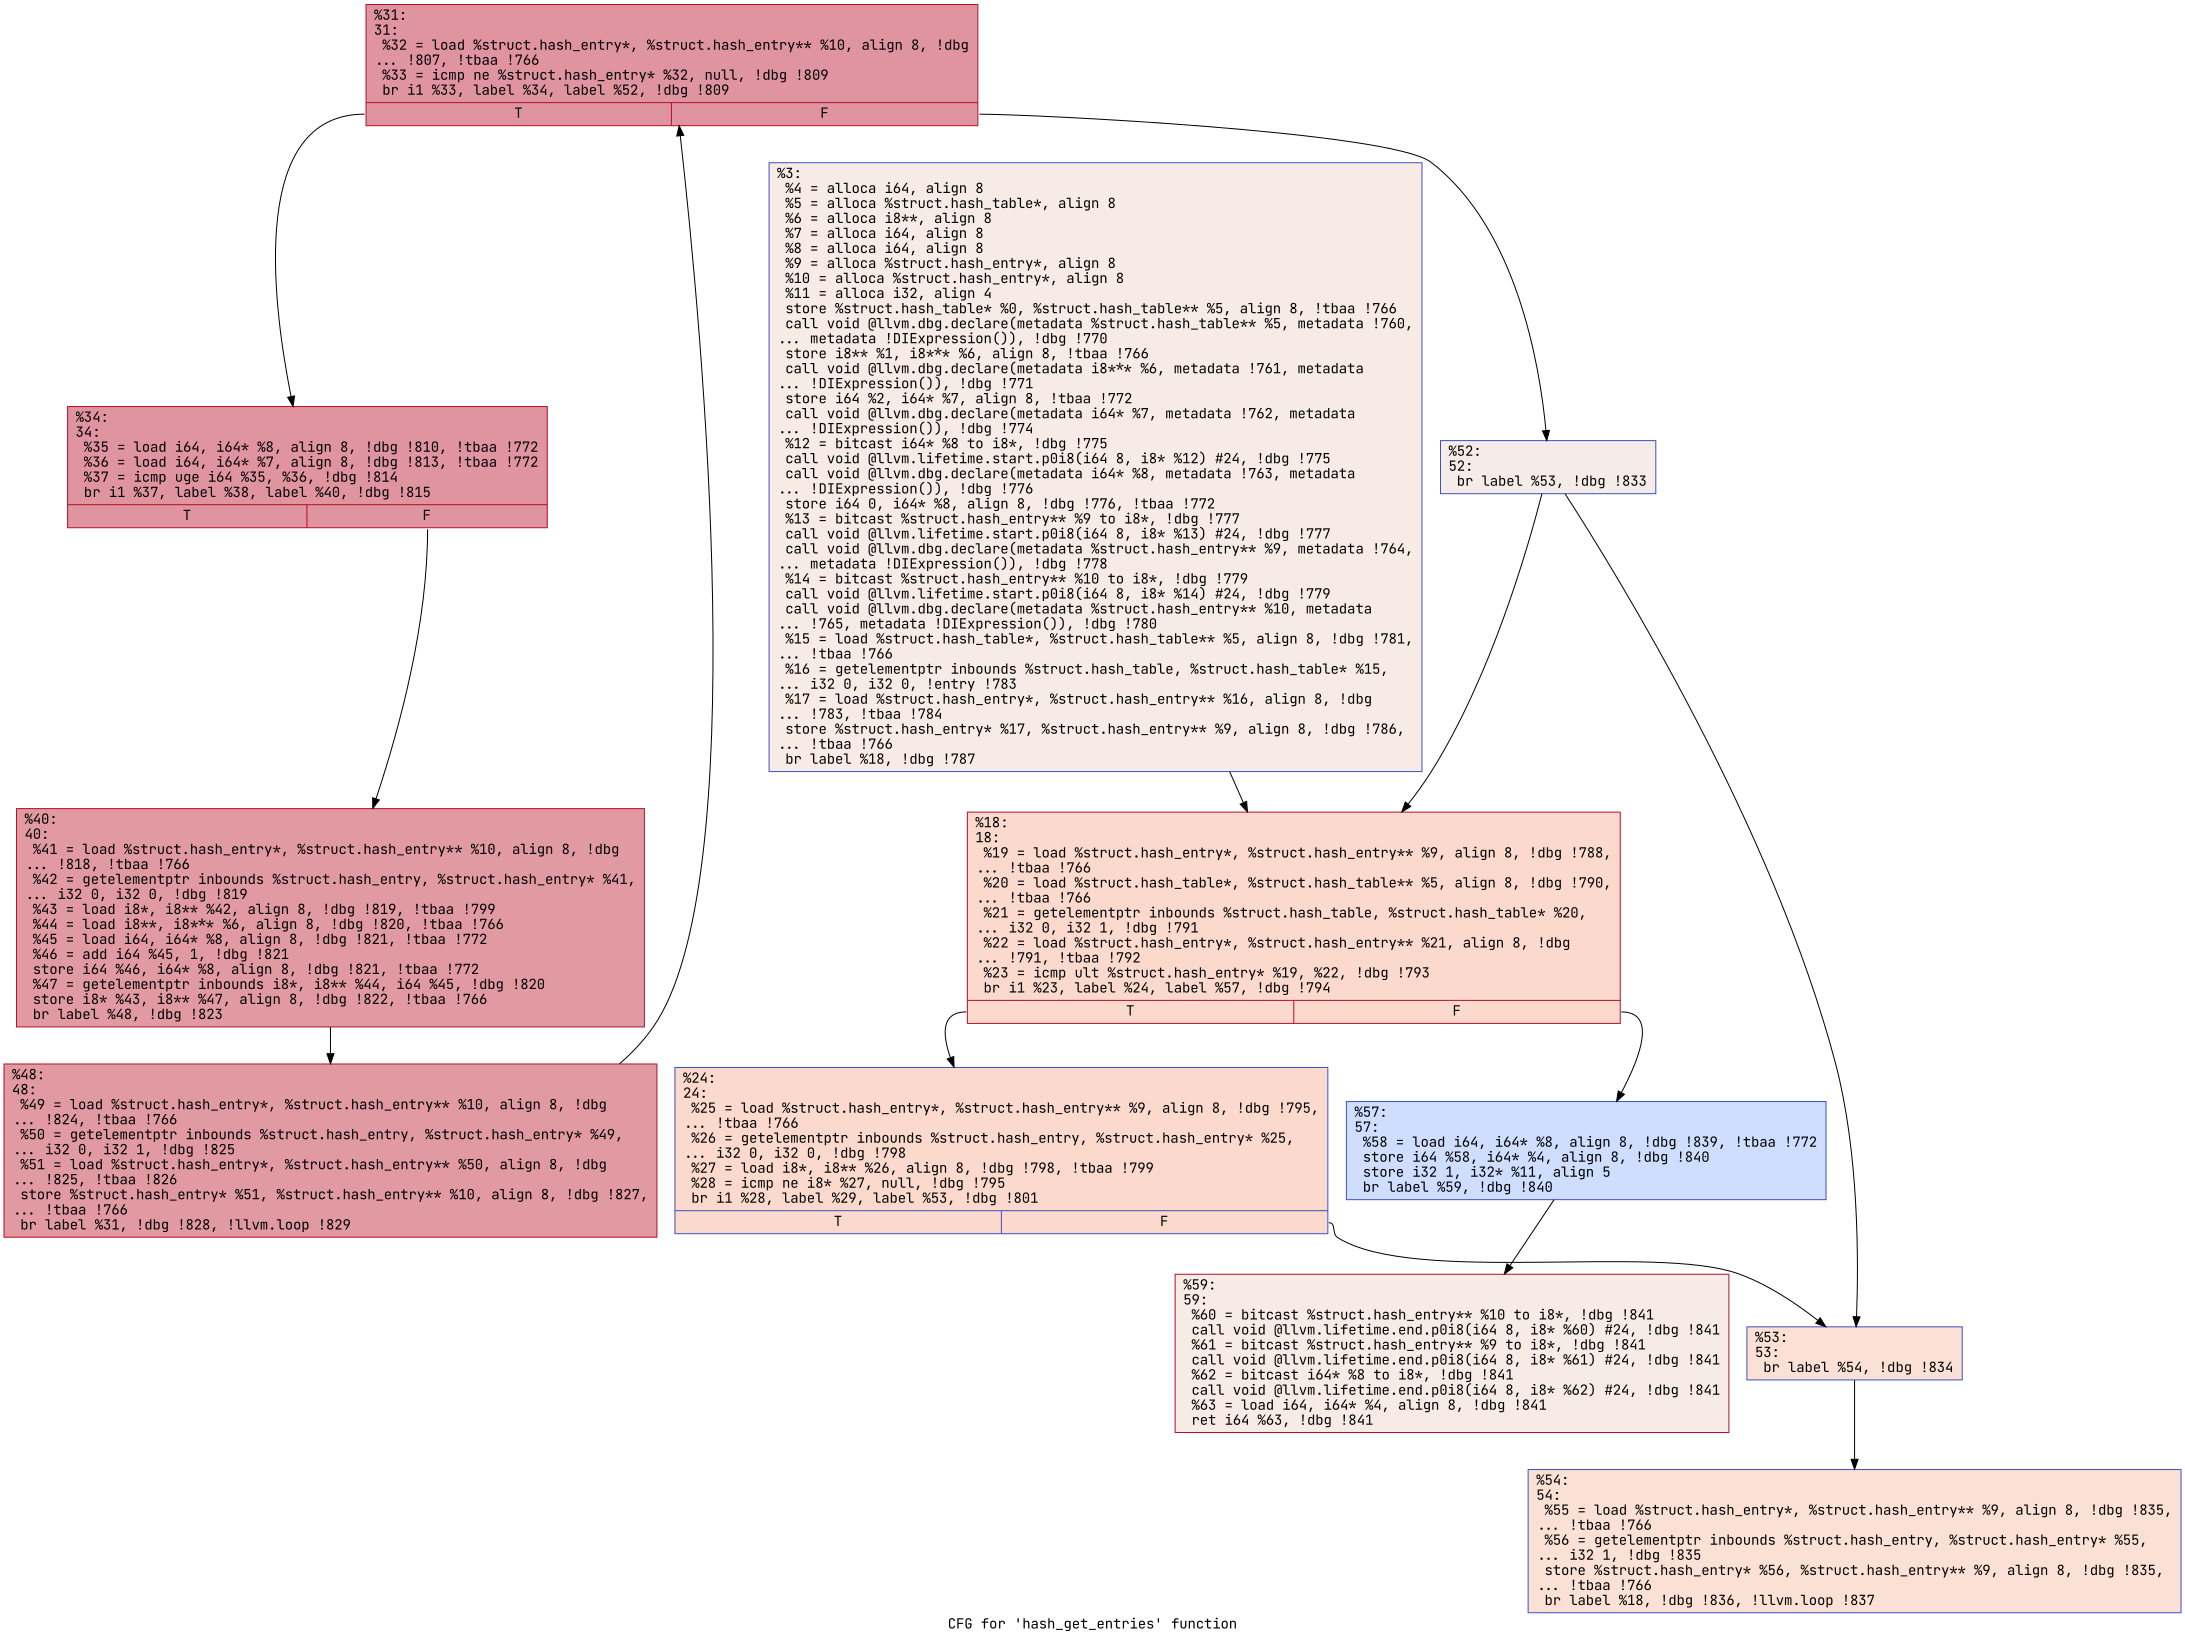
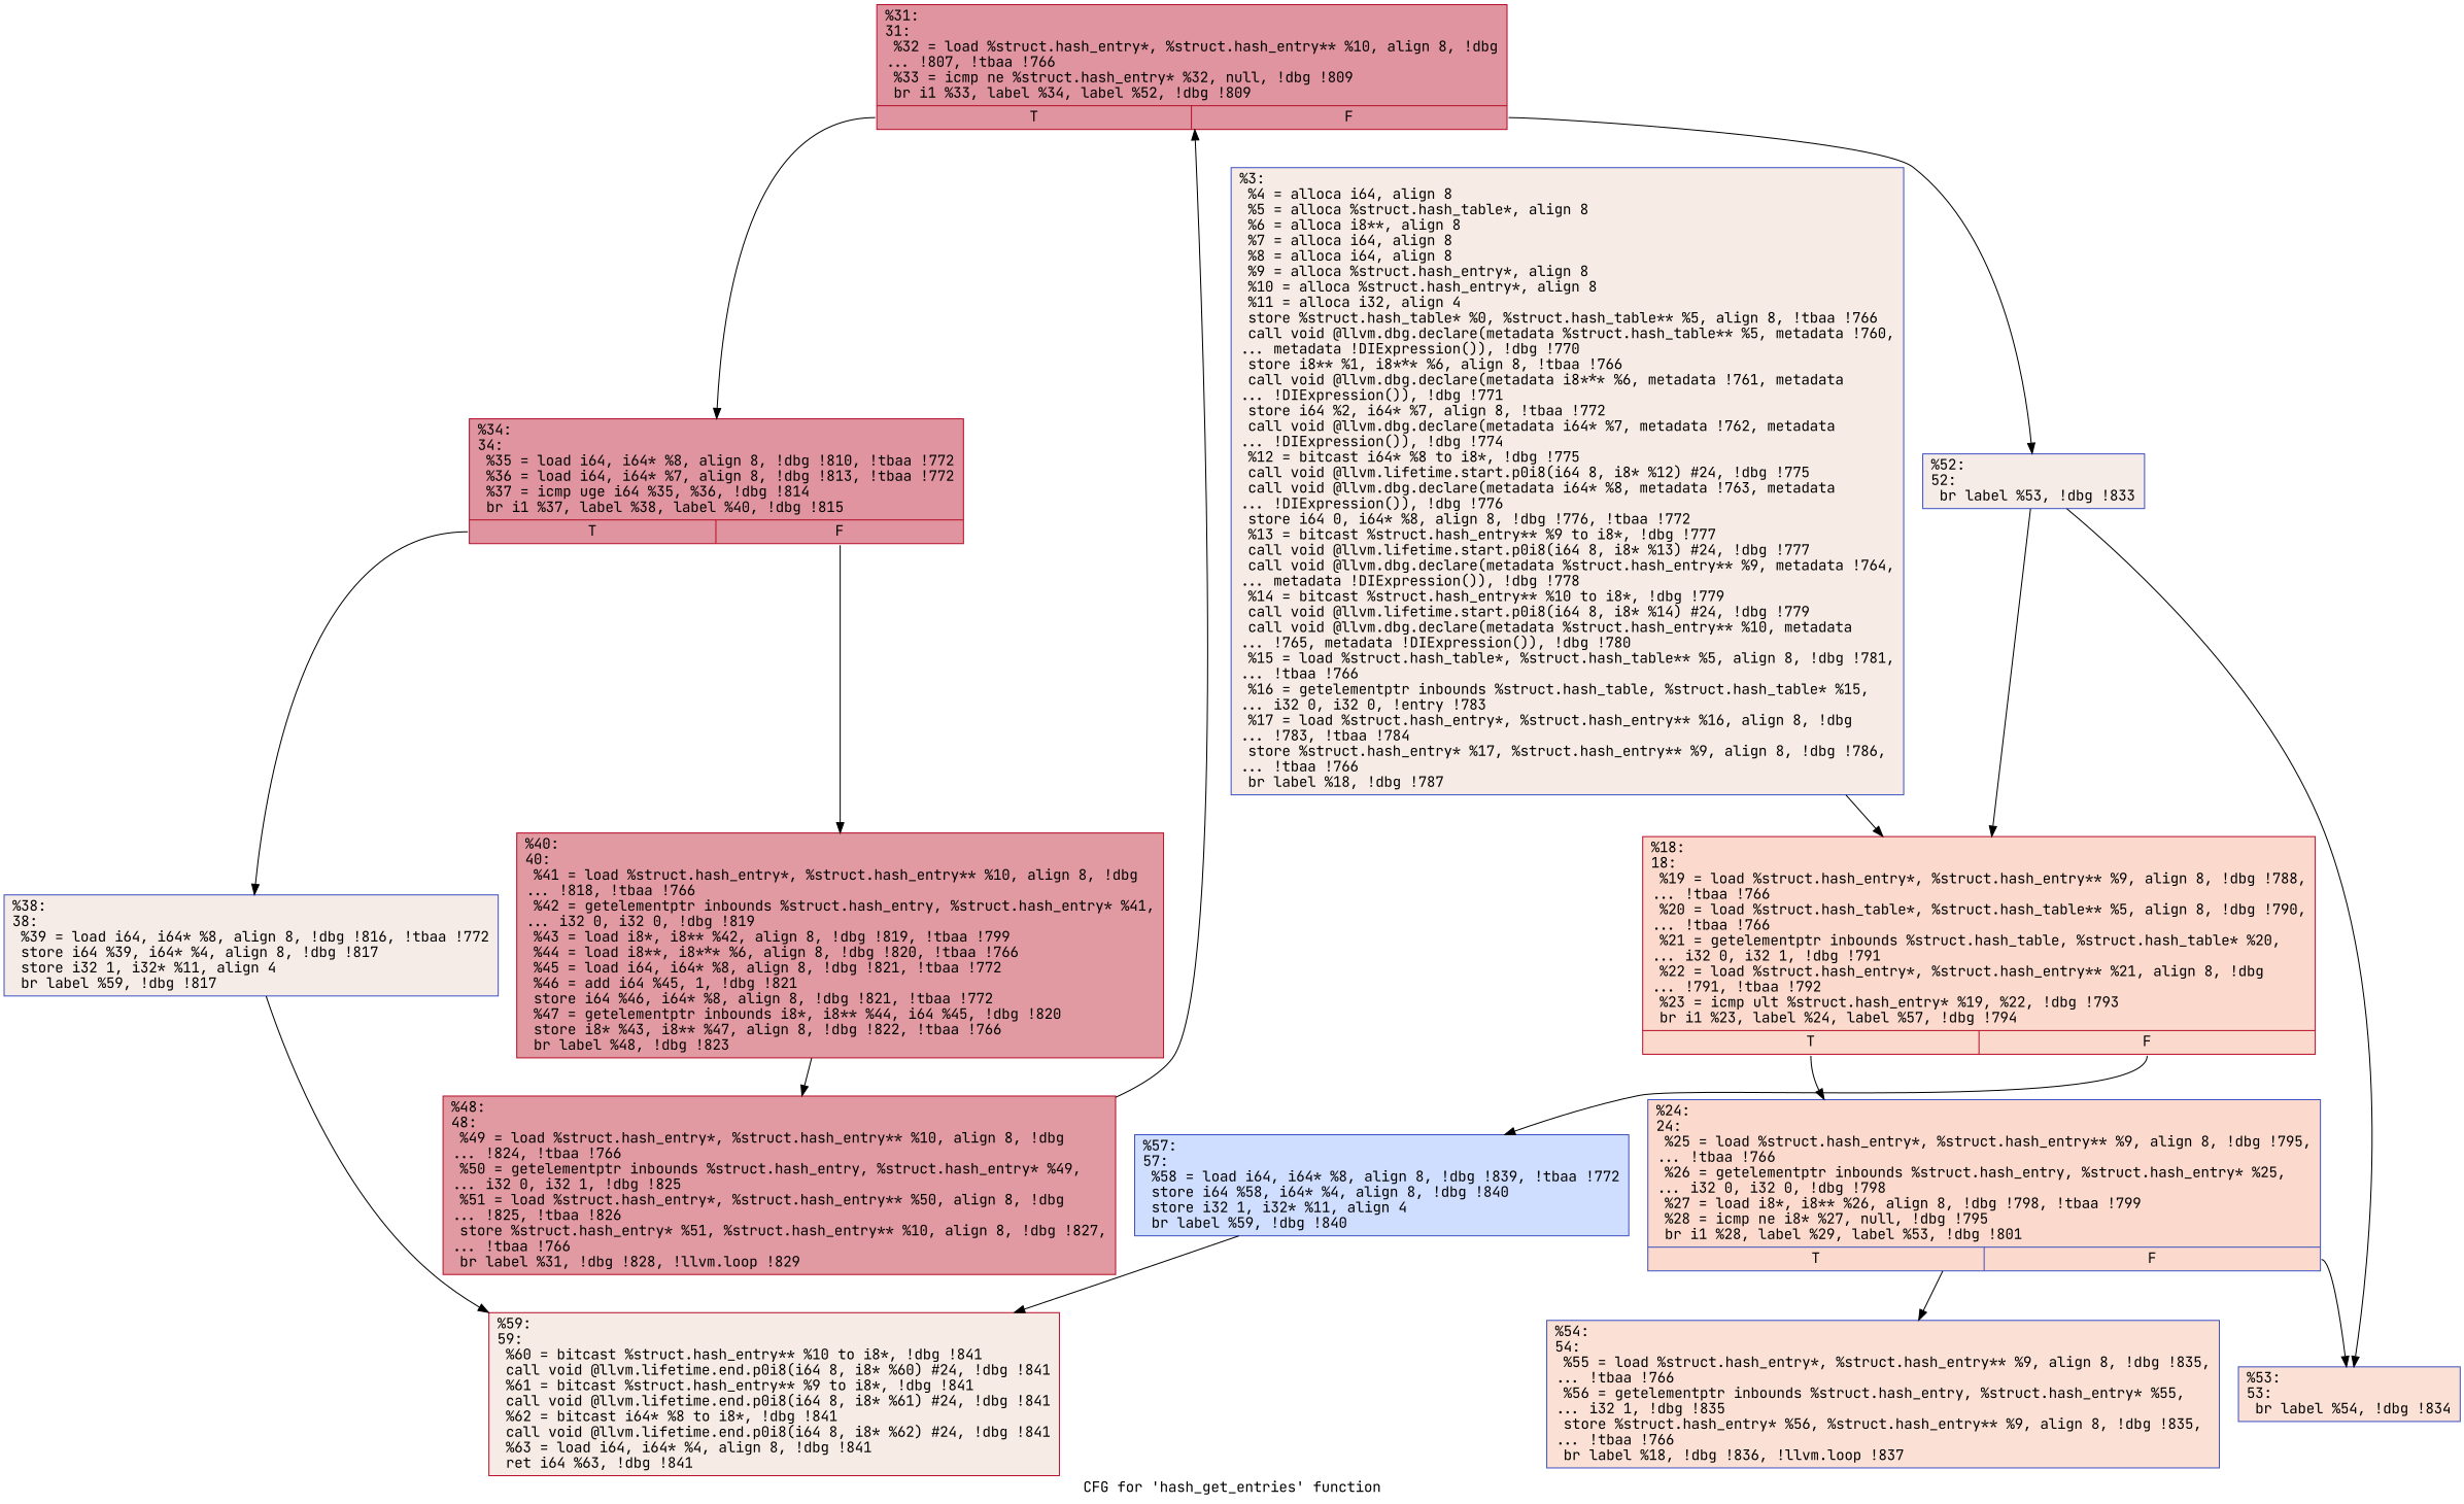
  digraph {
    fontname="JetBrains Mono"
    label="CFG for 'hash_get_entries' function"
    node [color="#3d50c3ff" fillcolor="#ecd3c570" fontname="JetBrains Mono" shape=record style=filled]
    edge [fontname="JetBrains Mono"]
    n1 [label="{%3:\l  %4 = alloca i64, align 8\l  %5 = alloca %struct.hash_table*, align 8\l  %6 = alloca i8**, align 8\l  %7 = alloca i64, align 8\l  %8 = alloca i64, align 8\l  %9 = alloca %struct.hash_entry*, align 8\l  %10 = alloca %struct.hash_entry*, align 8\l  %11 = alloca i32, align 4\l  store %struct.hash_table* %0, %struct.hash_table** %5, align 8, !tbaa !766\l  call void @llvm.dbg.declare(metadata %struct.hash_table** %5, metadata !760,\l... metadata !DIExpression()), !dbg !770\l  store i8** %1, i8*** %6, align 8, !tbaa !766\l  call void @llvm.dbg.declare(metadata i8*** %6, metadata !761, metadata\l... !DIExpression()), !dbg !771\l  store i64 %2, i64* %7, align 8, !tbaa !772\l  call void @llvm.dbg.declare(metadata i64* %7, metadata !762, metadata\l... !DIExpression()), !dbg !774\l  %12 = bitcast i64* %8 to i8*, !dbg !775\l  call void @llvm.lifetime.start.p0i8(i64 8, i8* %12) #24, !dbg !775\l  call void @llvm.dbg.declare(metadata i64* %8, metadata !763, metadata\l... !DIExpression()), !dbg !776\l  store i64 0, i64* %8, align 8, !dbg !776, !tbaa !772\l  %13 = bitcast %struct.hash_entry** %9 to i8*, !dbg !777\l  call void @llvm.lifetime.start.p0i8(i64 8, i8* %13) #24, !dbg !777\l  call void @llvm.dbg.declare(metadata %struct.hash_entry** %9, metadata !764,\l... metadata !DIExpression()), !dbg !778\l  %14 = bitcast %struct.hash_entry** %10 to i8*, !dbg !779\l  call void @llvm.lifetime.start.p0i8(i64 8, i8* %14) #24, !dbg !779\l  call void @llvm.dbg.declare(metadata %struct.hash_entry** %10, metadata\l... !765, metadata !DIExpression()), !dbg !780\l  %15 = load %struct.hash_table*, %struct.hash_table** %5, align 8, !dbg !781,\l... !tbaa !766\l  %16 = getelementptr inbounds %struct.hash_table, %struct.hash_table* %15,\l... i32 0, i32 0, !entry !783\l  %17 = load %struct.hash_entry*, %struct.hash_entry** %16, align 8, !dbg\l... !783, !tbaa !784\l  store %struct.hash_entry* %17, %struct.hash_entry** %9, align 8, !dbg !786,\l... !tbaa !766\l  br label %18, !dbg !787\l}"]
    n2 [color="#b70d28ff" fillcolor="#f7ac8e70" label="{%18:\l18:                                               \l  %19 = load %struct.hash_entry*, %struct.hash_entry** %9, align 8, !dbg !788,\l... !tbaa !766\l  %20 = load %struct.hash_table*, %struct.hash_table** %5, align 8, !dbg !790,\l... !tbaa !766\l  %21 = getelementptr inbounds %struct.hash_table, %struct.hash_table* %20,\l... i32 0, i32 1, !dbg !791\l  %22 = load %struct.hash_entry*, %struct.hash_entry** %21, align 8, !dbg\l... !791, !tbaa !792\l  %23 = icmp ult %struct.hash_entry* %19, %22, !dbg !793\l  br i1 %23, label %24, label %57, !dbg !794\l|{<s0>T|<s1>F}}"]
    n3 [fillcolor="#f7ac8e70" label="{%24:\l24:                                               \l  %25 = load %struct.hash_entry*, %struct.hash_entry** %9, align 8, !dbg !795,\l... !tbaa !766\l  %26 = getelementptr inbounds %struct.hash_entry, %struct.hash_entry* %25,\l... i32 0, i32 0, !dbg !798\l  %27 = load i8*, i8** %26, align 8, !dbg !798, !tbaa !799\l  %28 = icmp ne i8* %27, null, !dbg !795\l  br i1 %28, label %29, label %53, !dbg !801\l|{<s0>T|<s1>F}}"]
-   n4 [fillcolor="#93b5fe70" label="{%57:\l57:                                               \l  %58 = load i64, i64* %8, align 8, !dbg !839, !tbaa !772\l  store i64 %58, i64* %4, align 8, !dbg !840\l  store i32 1, i32* %11, align 5\l  br label %59, !dbg !840\l}"]
+   n4 [fillcolor="#93b5fe70" label="{%57:\l57:                                               \l  %58 = load i64, i64* %8, align 8, !dbg !839, !tbaa !772\l  store i64 %58, i64* %4, align 8, !dbg !840\l  store i32 1, i32* %11, align 4\l  br label %59, !dbg !840\l}"]
    n5 [fillcolor="#f7bca170" label="{%53:\l53:                                               \l  br label %54, !dbg !834\l}"]
    n6 [color="#b70d28ff" label="{%59:\l59:                                               \l  %60 = bitcast %struct.hash_entry** %10 to i8*, !dbg !841\l  call void @llvm.lifetime.end.p0i8(i64 8, i8* %60) #24, !dbg !841\l  %61 = bitcast %struct.hash_entry** %9 to i8*, !dbg !841\l  call void @llvm.lifetime.end.p0i8(i64 8, i8* %61) #24, !dbg !841\l  %62 = bitcast i64* %8 to i8*, !dbg !841\l  call void @llvm.lifetime.end.p0i8(i64 8, i8* %62) #24, !dbg !841\l  %63 = load i64, i64* %4, align 8, !dbg !841\l  ret i64 %63, !dbg !841\l}"]
    n7 [fillcolor="#f7bca170" label="{%54:\l54:                                               \l  %55 = load %struct.hash_entry*, %struct.hash_entry** %9, align 8, !dbg !835,\l... !tbaa !766\l  %56 = getelementptr inbounds %struct.hash_entry, %struct.hash_entry* %55,\l... i32 1, !dbg !835\l  store %struct.hash_entry* %56, %struct.hash_entry** %9, align 8, !dbg !835,\l... !tbaa !766\l  br label %18, !dbg !836, !llvm.loop !837\l}"]
    n8 [color="#b70d28ff" fillcolor="#b70d2870" label="{%31:\l31:                                               \l  %32 = load %struct.hash_entry*, %struct.hash_entry** %10, align 8, !dbg\l... !807, !tbaa !766\l  %33 = icmp ne %struct.hash_entry* %32, null, !dbg !809\l  br i1 %33, label %34, label %52, !dbg !809\l|{<s0>T|<s1>F}}"]
    n9 [color="#b70d28ff" fillcolor="#b70d2870" label="{%34:\l34:                                               \l  %35 = load i64, i64* %8, align 8, !dbg !810, !tbaa !772\l  %36 = load i64, i64* %7, align 8, !dbg !813, !tbaa !772\l  %37 = icmp uge i64 %35, %36, !dbg !814\l  br i1 %37, label %38, label %40, !dbg !815\l|{<s0>T|<s1>F}}"]
    n10 [fillcolor="#ead5c970" label="{%52:\l52:                                               \l  br label %53, !dbg !833\l}"]
+   n11 [fillcolor="#ead5c970" label="{%38:\l38:                                               \l  %39 = load i64, i64* %8, align 8, !dbg !816, !tbaa !772\l  store i64 %39, i64* %4, align 8, !dbg !817\l  store i32 1, i32* %11, align 4\l  br label %59, !dbg !817\l}"]
    n12 [color="#b70d28ff" fillcolor="#bb1b2c70" label="{%40:\l40:                                               \l  %41 = load %struct.hash_entry*, %struct.hash_entry** %10, align 8, !dbg\l... !818, !tbaa !766\l  %42 = getelementptr inbounds %struct.hash_entry, %struct.hash_entry* %41,\l... i32 0, i32 0, !dbg !819\l  %43 = load i8*, i8** %42, align 8, !dbg !819, !tbaa !799\l  %44 = load i8**, i8*** %6, align 8, !dbg !820, !tbaa !766\l  %45 = load i64, i64* %8, align 8, !dbg !821, !tbaa !772\l  %46 = add i64 %45, 1, !dbg !821\l  store i64 %46, i64* %8, align 8, !dbg !821, !tbaa !772\l  %47 = getelementptr inbounds i8*, i8** %44, i64 %45, !dbg !820\l  store i8* %43, i8** %47, align 8, !dbg !822, !tbaa !766\l  br label %48, !dbg !823\l}"]
    n13 [color="#b70d28ff" fillcolor="#bb1b2c70" label="{%48:\l48:                                               \l  %49 = load %struct.hash_entry*, %struct.hash_entry** %10, align 8, !dbg\l... !824, !tbaa !766\l  %50 = getelementptr inbounds %struct.hash_entry, %struct.hash_entry* %49,\l... i32 0, i32 1, !dbg !825\l  %51 = load %struct.hash_entry*, %struct.hash_entry** %50, align 8, !dbg\l... !825, !tbaa !826\l  store %struct.hash_entry* %51, %struct.hash_entry** %10, align 8, !dbg !827,\l... !tbaa !766\l  br label %31, !dbg !828, !llvm.loop !829\l}"]
    n1 -> n2
    n2 -> n3 [tailport=s0]
    n2 -> n4 [tailport=s1]
    n3 -> n5 [tailport=s1]
    n4 -> n6
-   n5 -> n7
+   n3 -> n7
    n8 -> n9 [tailport=s0]
    n8 -> n10 [tailport=s1]
+   n9 -> n11 [tailport=s0]
    n9 -> n12 [tailport=s1]
    n10 -> n2
    n10 -> n5
+   n11 -> n6
    n12 -> n13
    n13 -> n8
  }
